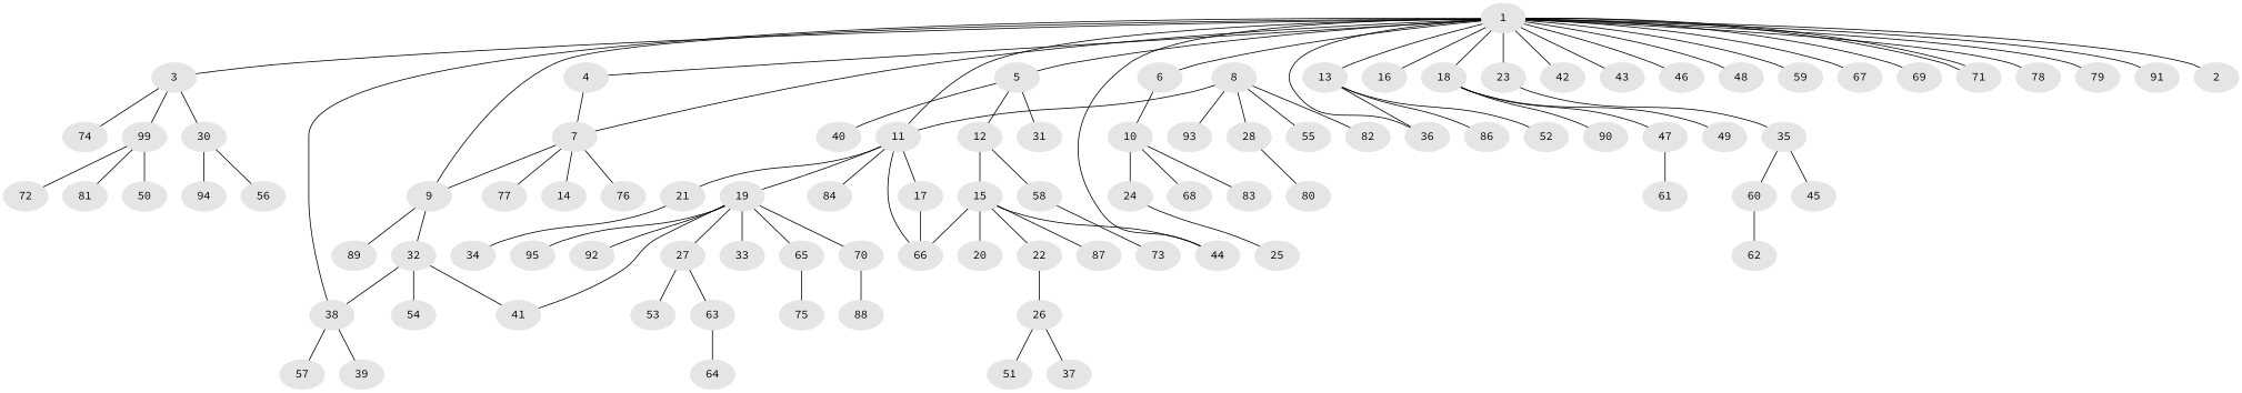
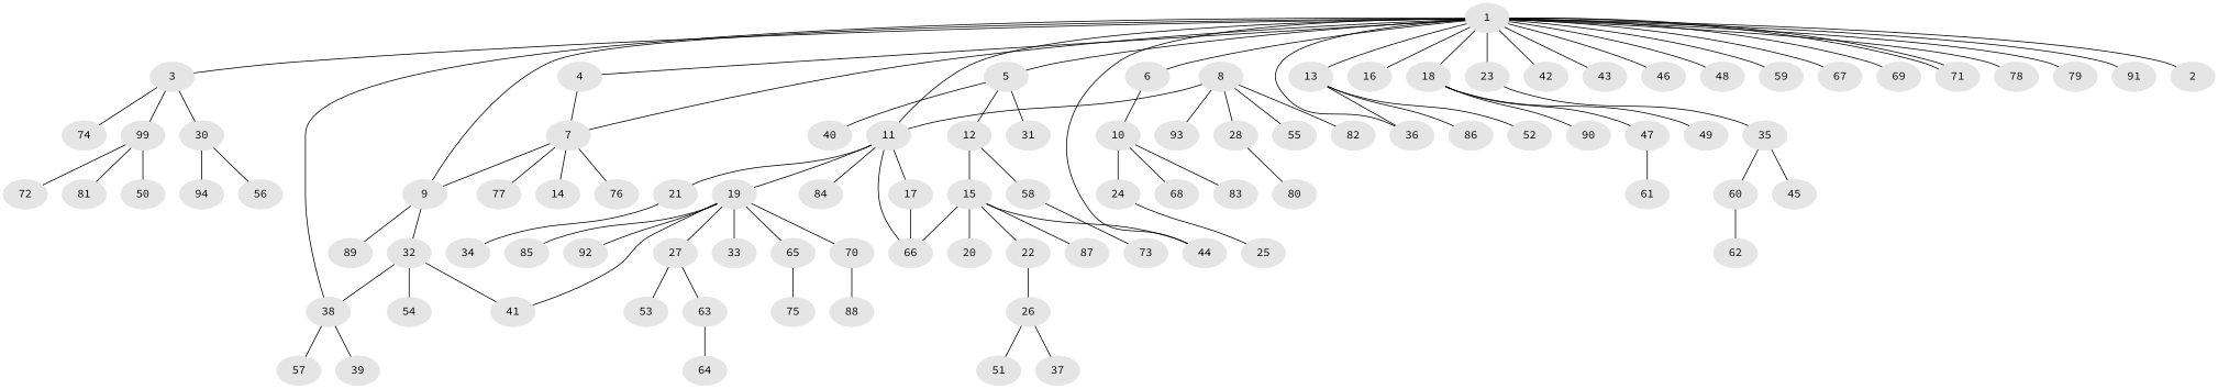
  graph {
    fontname="Source Code Pro"
    node [color=gray90 fontname="Source Code Pro" style=filled]
    edge [fontname="Source Code Pro"]
    1
    2
    3
    4
    5
    6
    7
    9
    13
    16
    18
    23
    36
    38
    42
    43
    44
    46
    48
    59
    67
    69
    71
    78
    79
    91
    11
    n28 [label=99]
    30
    74
    12
    31
    40
    10
    14
    76
    77
    8
    28
    55
    82
    93
    32
    89
    52
    86
    47
    49
    90
    35
    39
    57
    50
    72
    81
    56
    94
    15
    58
    24
    68
    83
    17
    19
    21
    66
    84
    80
    41
    54
    25
    27
    33
    65
    70
-   85 [label=95]
+   85
    92
    34
    20
    22
    87
    73
    26
    61
    53
    63
    75
    88
    37
    51
    45
    60
    64
    62
    1 -- 2
    1 -- 3
    1 -- 4
    1 -- 5
    1 -- 6
    1 -- 7
    1 -- 9
    1 -- 13
    1 -- 16
    1 -- 18
    1 -- 23
    1 -- 36
    1 -- 38
    1 -- 42
    1 -- 43
    1 -- 44
    1 -- 46
    1 -- 48
    1 -- 59
    1 -- 67
    1 -- 69
    1 -- 71
    1 -- 71
    1 -- 78
    1 -- 79
    1 -- 91
    1 -- 11
    3 -- n28
    3 -- 30
    3 -- 74
    4 -- 7
    5 -- 12
    5 -- 31
    5 -- 40
    6 -- 10
    7 -- 9
    7 -- 14
    7 -- 76
    7 -- 77
    9 -- 32
    9 -- 89
    13 -- 36
    13 -- 52
    13 -- 86
    18 -- 47
    18 -- 49
    18 -- 90
    23 -- 35
    38 -- 39
    38 -- 57
    11 -- 17
    11 -- 19
    11 -- 21
    11 -- 66
    11 -- 84
    n28 -- 50
    n28 -- 72
    n28 -- 81
    30 -- 56
    30 -- 94
    12 -- 15
    12 -- 58
    10 -- 24
    10 -- 68
    10 -- 83
    8 -- 11
    8 -- 28
    8 -- 55
    8 -- 82
    8 -- 93
    28 -- 80
    32 -- 38
    32 -- 41
    32 -- 54
    47 -- 61
    35 -- 45
    35 -- 60
    15 -- 44
    15 -- 66
    15 -- 20
    15 -- 22
    15 -- 87
    58 -- 73
    24 -- 25
    17 -- 66
    19 -- 41
    19 -- 27
    19 -- 33
    19 -- 65
    19 -- 70
    19 -- 85
    19 -- 92
    21 -- 34
    27 -- 53
    27 -- 63
    65 -- 75
    70 -- 88
    22 -- 26
    26 -- 37
    26 -- 51
    63 -- 64
    60 -- 62
  }
